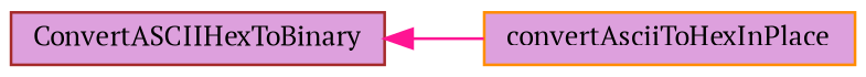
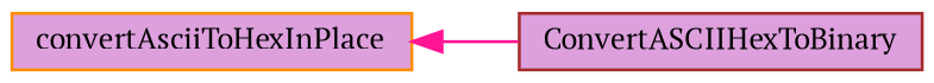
  digraph {
    rankdir=LR
    fontname="PT Serif"
    node [fillcolor=plum fontname="PT Serif" fontsize=10 shape=record style=filled]
    n1 [color=brown fontcolor=black height=0.2 label=ConvertASCIIHexToBinary width=0.4]
    n2 [color=darkorange height=0.2 label=convertAsciiToHexInPlace width=0.4]
-   n1 -> n2 [color=deeppink dir=back fontname="PT Serif" fontsize=10 labelfontname=Helvetica labelfontsize=10 style=solid]
+   n2 -> n1 [color=deeppink dir=back fontname="PT Serif" fontsize=10 labelfontname=Helvetica labelfontsize=10 style=solid]
  }
